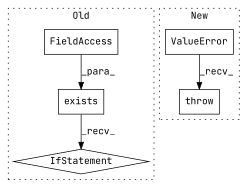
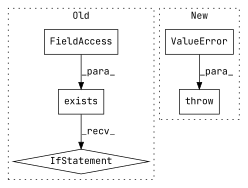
  digraph {
    fontname="JetBrains Mono"
    node [a=32 fontname="JetBrains Mono" shape=box]
    edge [fontname="JetBrains Mono"]
    n1 [l="7,1" label=exists s="1729,1763"]
    n2 [a=22 l=7 label=FieldAccess s=1721]
    n3 [a=25 l="4,2" label=IfStatement s="1716,1764" shape=diamond]
    n4 [l=12 label=ValueError s=1720]
    n5 [a=53 l=6 label=throw s=1714]
    subgraph cluster_1 {
      label=Old
      style=dotted
      n1
      n2
      n3
    }
    subgraph cluster_2 {
      label=New
      style=dotted
      n4
      n5
    }
    n1 -> n3 [label=_recv_]
    n2 -> n1 [label=_para_]
-   n4 -> n5 [label=_recv_]
+   n4 -> n5 [label=_para_]
  }
